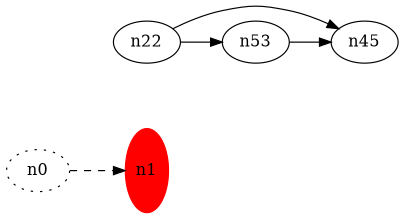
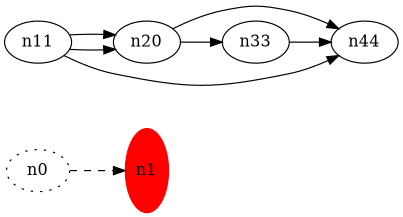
  digraph {
    fontcolor=blue
    rankdir=LR
    n0 [fillcolor="#123456" style=dotted]
    n1 [color=red height=1 style=filled width=0]
-   n22
-   n44 [label=n45]
-   n33 [label=n53]
+   n11
+   n22 [label=n20]
+   n44
+   n33
    n0 -> n1 [style=dashed]
+   n11 -> n22
+   n11 -> n22
+   n11 -> n44
    n22 -> n44
    n22 -> n33
    n33 -> n44
  }
